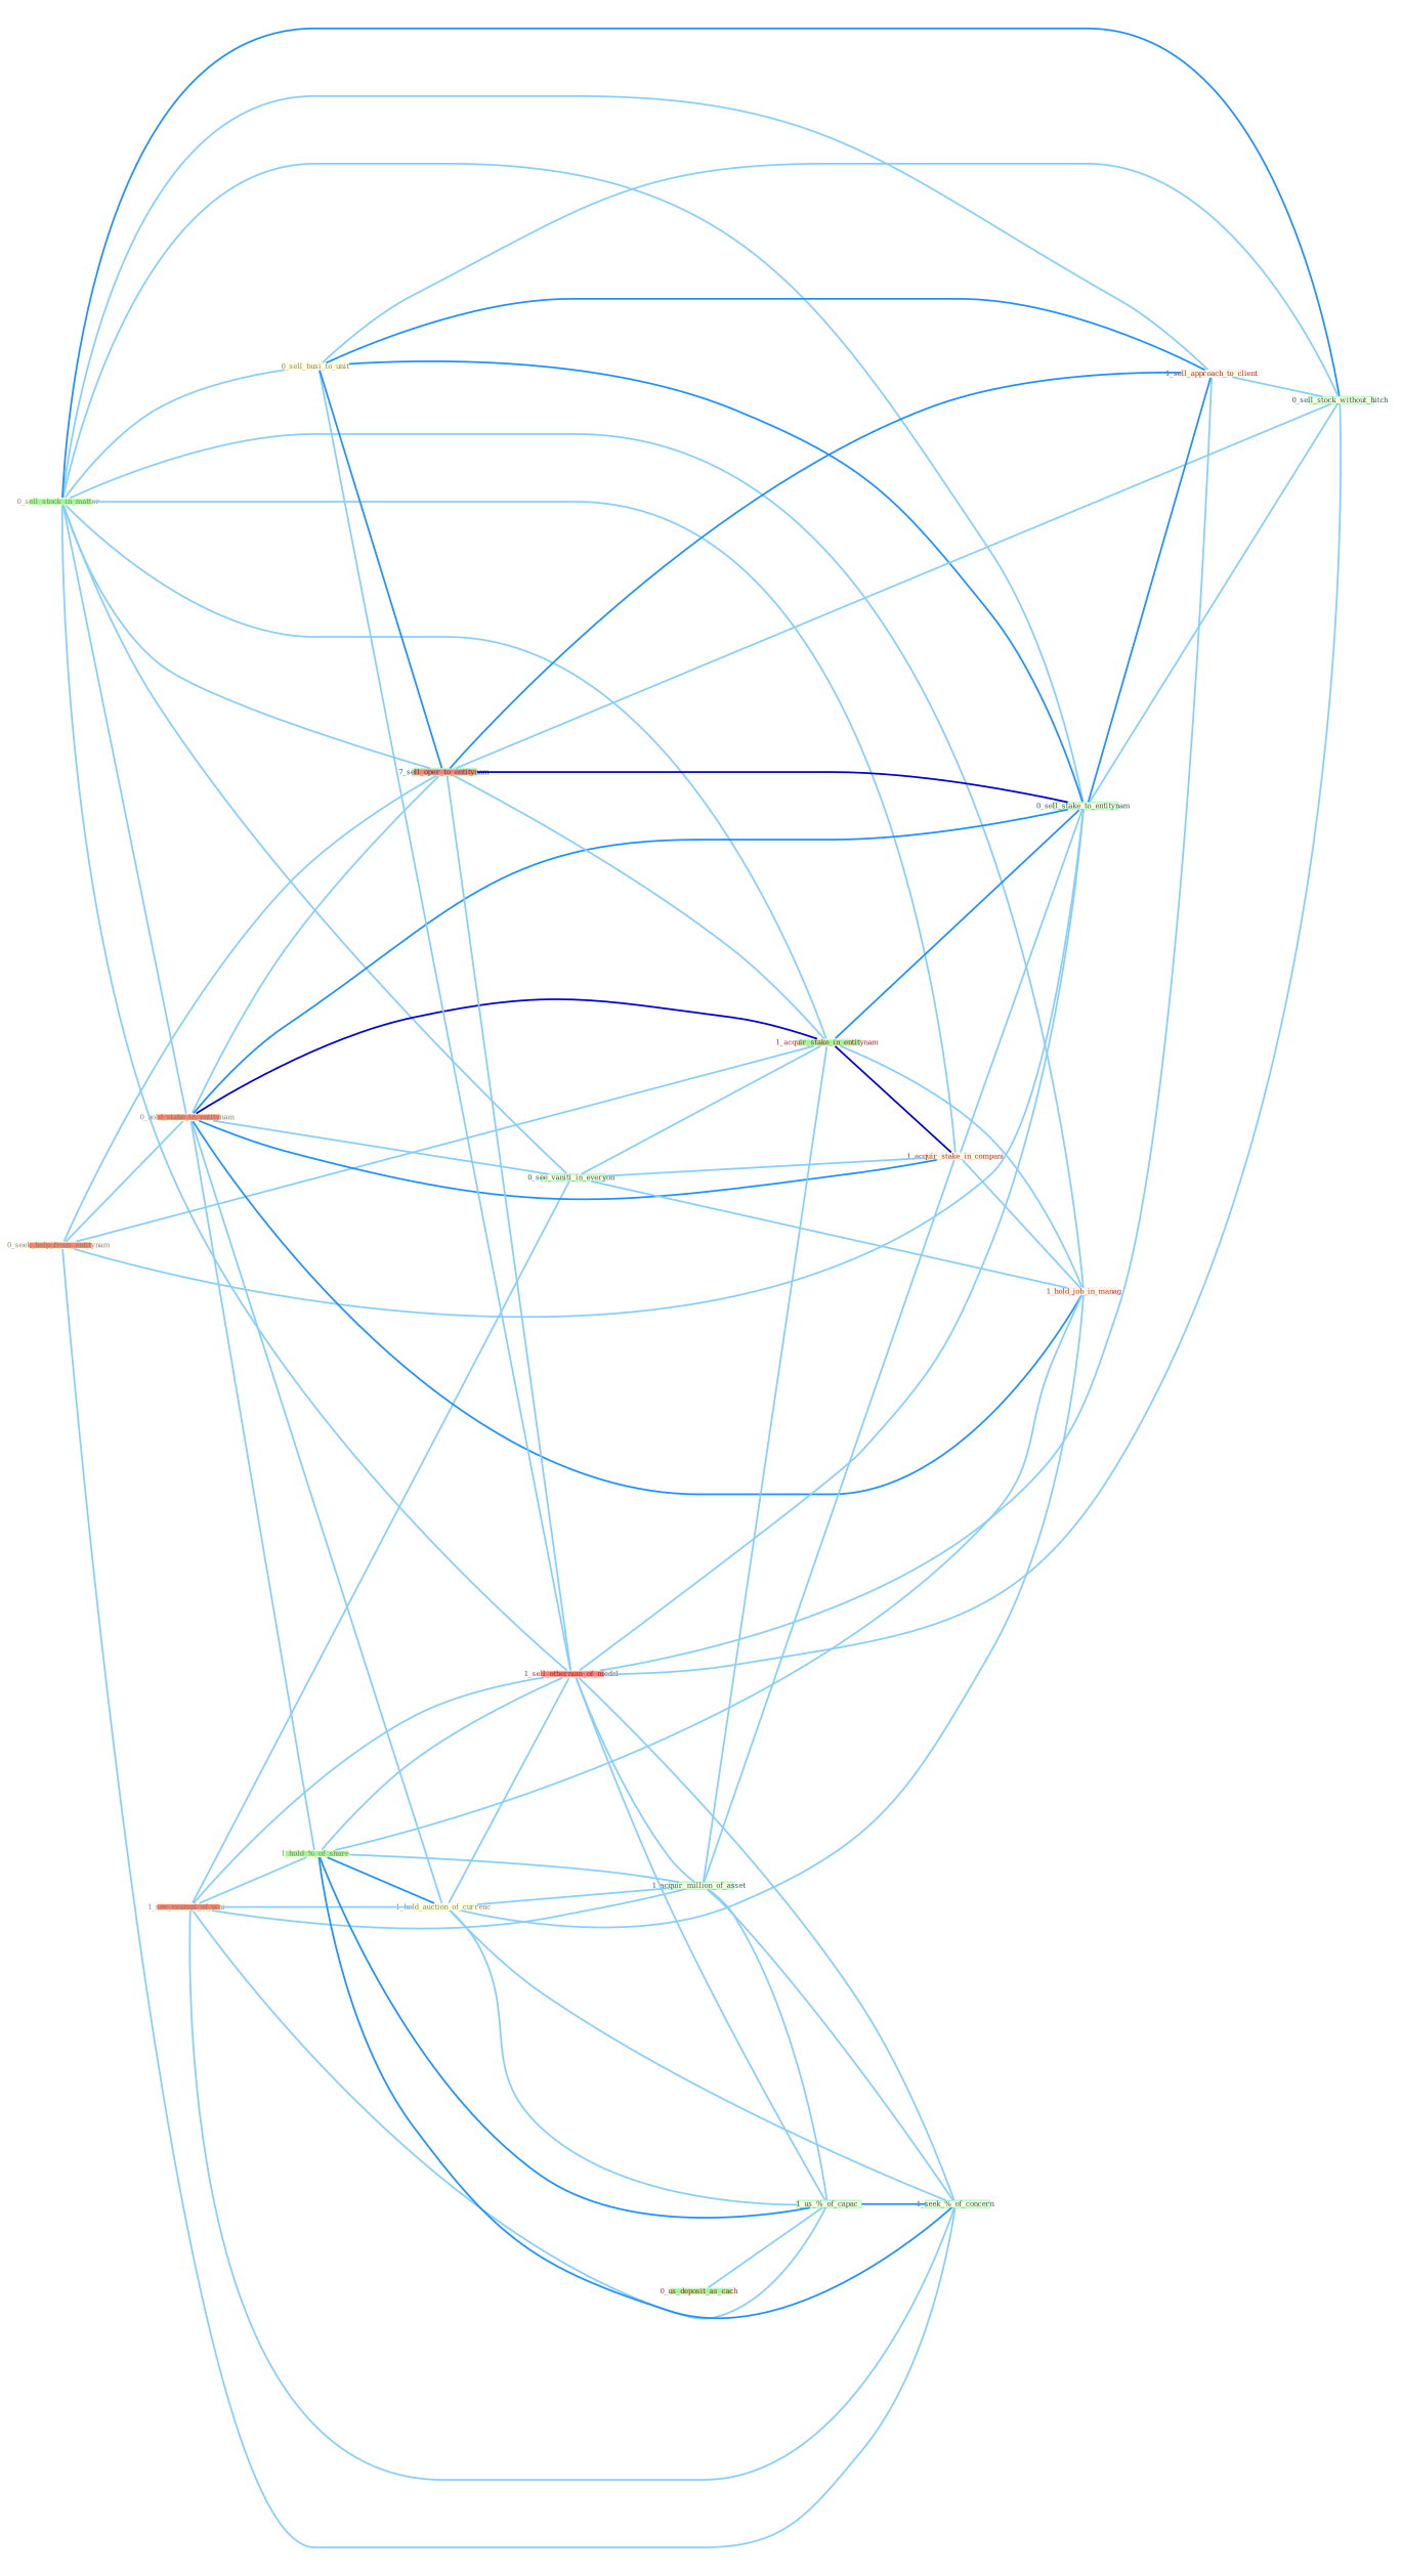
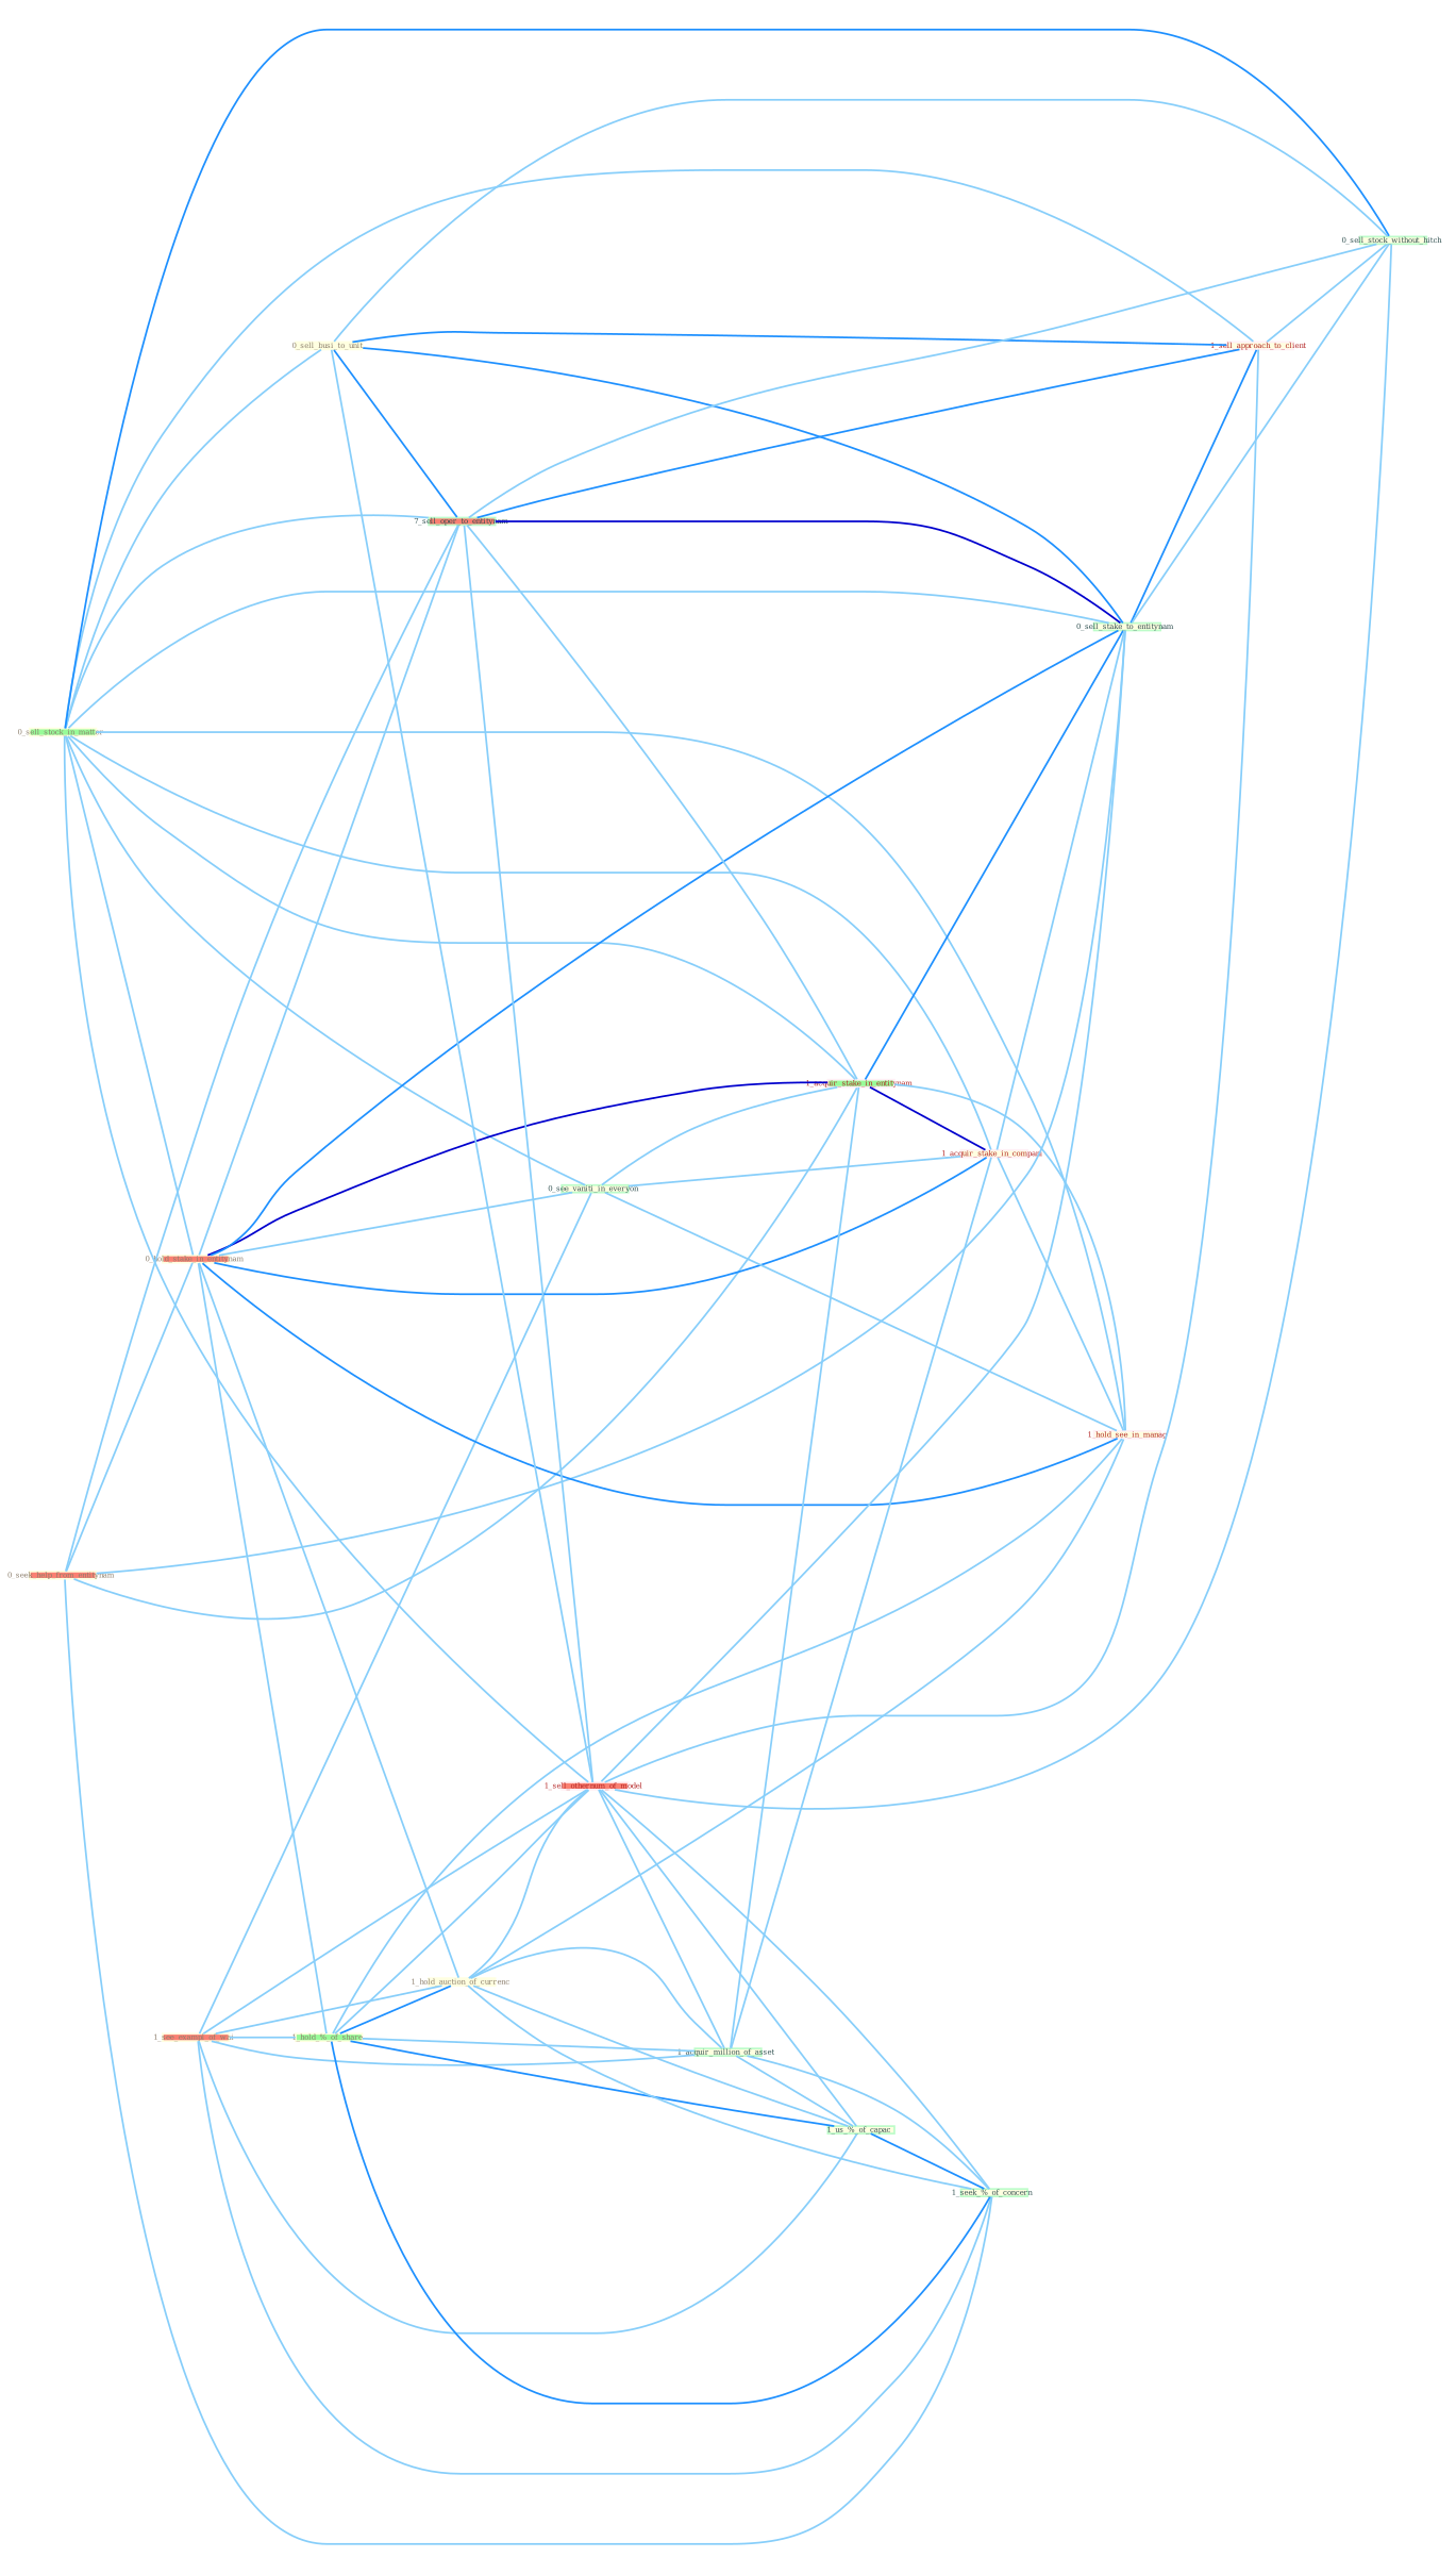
  graph {
    rankdir=LR
    node [color="#ffffe0" fillcolor=lightyellow fixedsize=true fontcolor="#8b7d6b" fontsize=4 shape=polygon style=filled]
    edge [color="#87cefa" w=1]
    "0_sell_stock_in_matter " [fillcolor=palegreen height=.06 width=.5]
    "0_seek_help_from_entitynam " [fillcolor=salmon height=.06 width=.5]
    "1_see_exampl_of_wai " [fillcolor=salmon height=.06 width=.5]
    "0_hold_stake_in_entitynam " [fillcolor=salmon height=.06 width=.5]
    "1_hold_%_of_share " [fillcolor=palegreen height=.06 width=.5]
    "0_sell_busi_to_unit " [height=.06 width=.5]
    "1_hold_auction_of_currenc " [height=.06 width=.5]
    "1_sell_othernum_of_model " [color="#fff0f5" fillcolor=salmon fontcolor="#b22222" height=.06 width=.5]
-   "0_us_deposit_as_cach " [color="#fff0f5" fillcolor=palegreen fontcolor="#b22222" height=.06 width=.5]
    "1_acquir_stake_in_entitynam " [color="#fff0f5" fillcolor=palegreen fontcolor="#b22222" height=.06 width=.5]
    "1_acquir_stake_in_compani " [color="#fff0f5" fontcolor="#b22222" height=.06 width=.5]
    "1_sell_approach_to_client " [color="#fff0f5" fontcolor="#b22222" height=.06 width=.5]
-   "1_hold_job_in_manag " [color="#fff0f5" fontcolor="#b22222" height=.06 width=.5]
+   "1_hold_job_in_manag " [color="#fff0f5" fontcolor="#b22222" height=.06 width=.5 label="1_hold_see_in_manag"]
    n14 [color="#BDFCC9" fillcolor=salmon fontcolor="#2f4f4f" height=.06 label="7_sell_oper_to_entitynam" width=.5]
    "0_see_vaniti_in_everyon " [color="#BDFCC9" fontcolor="#2f4f4f" height=.06 width=.5]
    "0_sell_stake_to_entitynam " [color="#BDFCC9" fontcolor="#2f4f4f" height=.06 width=.5]
    "0_sell_stock_without_hitch " [color="#BDFCC9" fontcolor="#2f4f4f" height=.06 width=.5]
    "1_seek_%_of_concern " [color="#BDFCC9" fontcolor="#2f4f4f" height=.06 width=.5]
    "1_acquir_million_of_asset " [color="#BDFCC9" fontcolor="#2f4f4f" height=.06 width=.5]
    "1_us_%_of_capac " [color="#BDFCC9" fontcolor="#2f4f4f" height=.06 width=.5]
    subgraph sub_1 {
      "0_sell_stock_in_matter "
      "0_seek_help_from_entitynam "
      "1_see_exampl_of_wai "
      "0_hold_stake_in_entitynam "
      "1_hold_%_of_share "
      "0_sell_busi_to_unit "
      "1_hold_auction_of_currenc "
    }
    subgraph sub_2 {
      "1_sell_othernum_of_model "
-     "0_us_deposit_as_cach "
      "1_acquir_stake_in_entitynam "
      "1_acquir_stake_in_compani "
      "1_sell_approach_to_client "
      "1_hold_job_in_manag "
    }
    "0_sell_stock_in_matter " -- "0_hold_stake_in_entitynam "
    "0_sell_stock_in_matter " -- "0_sell_busi_to_unit "
    "0_sell_stock_in_matter " -- "1_sell_othernum_of_model "
    "0_sell_stock_in_matter " -- "1_acquir_stake_in_entitynam "
    "0_sell_stock_in_matter " -- "1_acquir_stake_in_compani "
    "0_sell_stock_in_matter " -- "1_sell_approach_to_client "
    "0_sell_stock_in_matter " -- "1_hold_job_in_manag "
    "0_sell_stock_in_matter " -- n14
    "0_sell_stock_in_matter " -- "0_see_vaniti_in_everyon "
    "0_sell_stock_in_matter " -- "0_sell_stake_to_entitynam "
    "0_sell_stock_in_matter " -- "0_sell_stock_without_hitch " [color="#1e90ff" w=2]
    "0_seek_help_from_entitynam " -- "0_hold_stake_in_entitynam "
    "0_seek_help_from_entitynam " -- "1_acquir_stake_in_entitynam "
    "0_seek_help_from_entitynam " -- n14
    "0_seek_help_from_entitynam " -- "0_sell_stake_to_entitynam "
    "0_seek_help_from_entitynam " -- "1_seek_%_of_concern "
    "1_see_exampl_of_wai " -- "1_hold_%_of_share "
    "1_see_exampl_of_wai " -- "1_hold_auction_of_currenc "
    "1_see_exampl_of_wai " -- "1_sell_othernum_of_model "
    "1_see_exampl_of_wai " -- "0_see_vaniti_in_everyon "
    "1_see_exampl_of_wai " -- "1_seek_%_of_concern "
    "1_see_exampl_of_wai " -- "1_acquir_million_of_asset "
    "1_see_exampl_of_wai " -- "1_us_%_of_capac "
    "0_hold_stake_in_entitynam " -- "1_hold_%_of_share "
    "0_hold_stake_in_entitynam " -- "1_hold_auction_of_currenc "
    "0_hold_stake_in_entitynam " -- "1_acquir_stake_in_entitynam " [color="#0000cd" w=3]
    "0_hold_stake_in_entitynam " -- "1_acquir_stake_in_compani " [color="#1e90ff" w=2]
    "0_hold_stake_in_entitynam " -- "1_hold_job_in_manag " [color="#1e90ff" w=2]
    "0_hold_stake_in_entitynam " -- n14
    "0_hold_stake_in_entitynam " -- "0_see_vaniti_in_everyon "
    "0_hold_stake_in_entitynam " -- "0_sell_stake_to_entitynam " [color="#1e90ff" w=2]
    "1_hold_%_of_share " -- "1_hold_auction_of_currenc " [color="#1e90ff" w=2]
    "1_hold_%_of_share " -- "1_sell_othernum_of_model "
    "1_hold_%_of_share " -- "1_hold_job_in_manag "
    "1_hold_%_of_share " -- "1_seek_%_of_concern " [color="#1e90ff" w=2]
    "1_hold_%_of_share " -- "1_acquir_million_of_asset "
    "1_hold_%_of_share " -- "1_us_%_of_capac " [color="#1e90ff" w=2]
    "0_sell_busi_to_unit " -- "1_sell_othernum_of_model "
    "0_sell_busi_to_unit " -- "1_sell_approach_to_client " [color="#1e90ff" w=2]
    "0_sell_busi_to_unit " -- n14 [color="#1e90ff" w=2]
    "0_sell_busi_to_unit " -- "0_sell_stake_to_entitynam " [color="#1e90ff" w=2]
    "0_sell_busi_to_unit " -- "0_sell_stock_without_hitch "
    "1_hold_auction_of_currenc " -- "1_sell_othernum_of_model "
    "1_hold_auction_of_currenc " -- "1_hold_job_in_manag "
    "1_hold_auction_of_currenc " -- "1_seek_%_of_concern "
    "1_hold_auction_of_currenc " -- "1_acquir_million_of_asset "
    "1_hold_auction_of_currenc " -- "1_us_%_of_capac "
    "1_sell_othernum_of_model " -- "1_sell_approach_to_client "
    "1_sell_othernum_of_model " -- "0_sell_stake_to_entitynam "
    "1_sell_othernum_of_model " -- "0_sell_stock_without_hitch "
    "1_sell_othernum_of_model " -- "1_seek_%_of_concern "
    "1_sell_othernum_of_model " -- "1_acquir_million_of_asset "
    "1_sell_othernum_of_model " -- "1_us_%_of_capac "
-   "0_us_deposit_as_cach " -- "1_us_%_of_capac "
    "1_acquir_stake_in_entitynam " -- "1_acquir_stake_in_compani " [color="#0000cd" w=3]
    "1_acquir_stake_in_entitynam " -- "1_hold_job_in_manag "
    "1_acquir_stake_in_entitynam " -- "0_sell_stake_to_entitynam " [color="#1e90ff" w=2]
    "1_acquir_stake_in_compani " -- "1_hold_job_in_manag "
    "1_acquir_stake_in_compani " -- "0_sell_stake_to_entitynam "
    "1_sell_approach_to_client " -- "0_sell_stock_without_hitch "
    n14 -- "1_sell_othernum_of_model "
    n14 -- "1_acquir_stake_in_entitynam "
    n14 -- "1_sell_approach_to_client " [color="#1e90ff" w=2]
    n14 -- "0_sell_stake_to_entitynam " [color="#0000cd" w=3]
    n14 -- "0_sell_stock_without_hitch "
    "0_see_vaniti_in_everyon " -- "1_acquir_stake_in_entitynam "
    "0_see_vaniti_in_everyon " -- "1_acquir_stake_in_compani "
    "0_see_vaniti_in_everyon " -- "1_hold_job_in_manag "
    "0_sell_stake_to_entitynam " -- "1_sell_approach_to_client " [color="#1e90ff" w=2]
    "0_sell_stake_to_entitynam " -- "0_sell_stock_without_hitch "
    "1_acquir_million_of_asset " -- "1_acquir_stake_in_entitynam "
    "1_acquir_million_of_asset " -- "1_acquir_stake_in_compani "
    "1_acquir_million_of_asset " -- "1_seek_%_of_concern "
    "1_acquir_million_of_asset " -- "1_us_%_of_capac "
    "1_us_%_of_capac " -- "1_seek_%_of_concern " [color="#1e90ff" w=2]
  }
